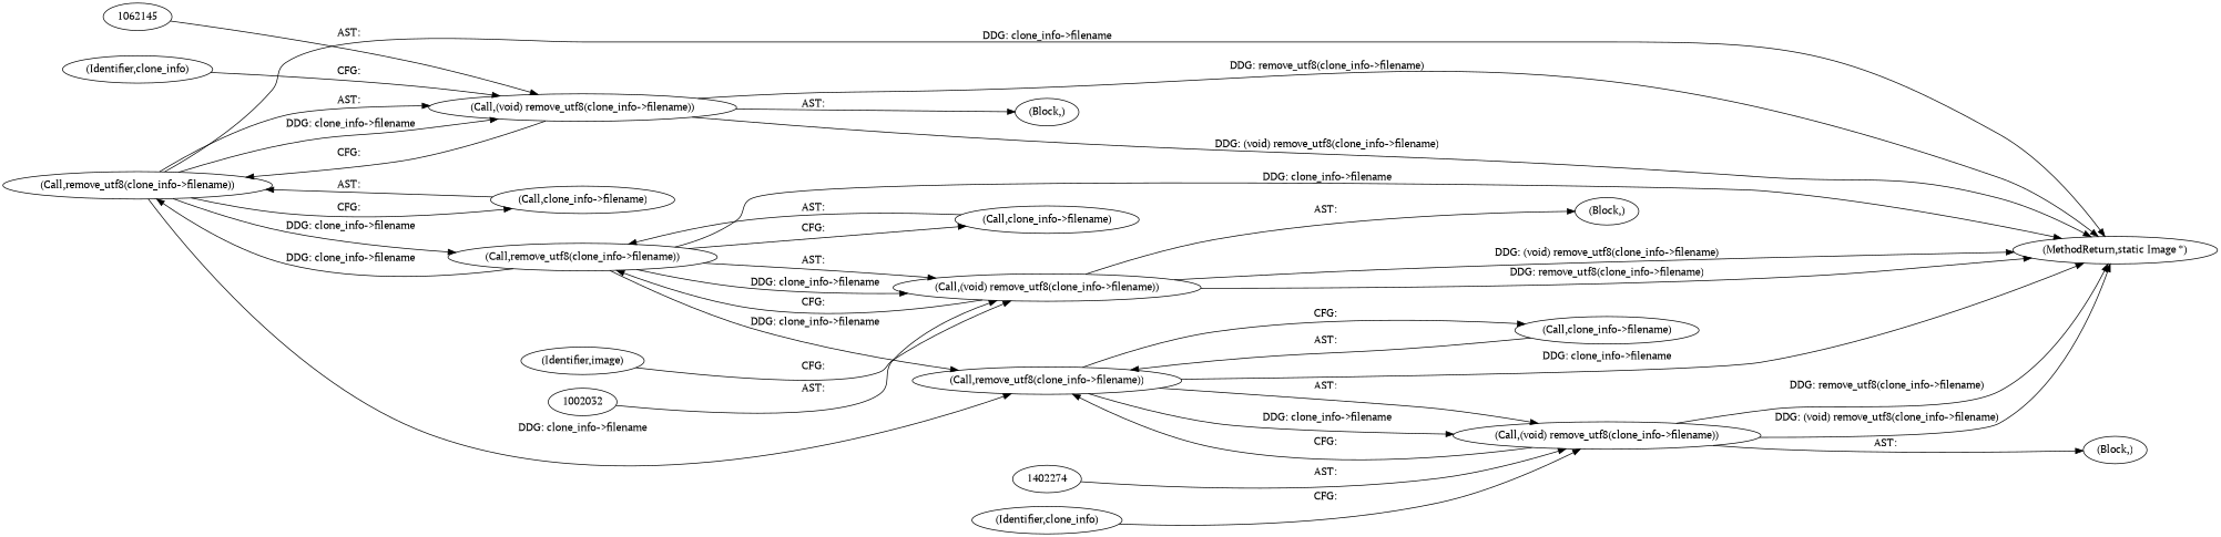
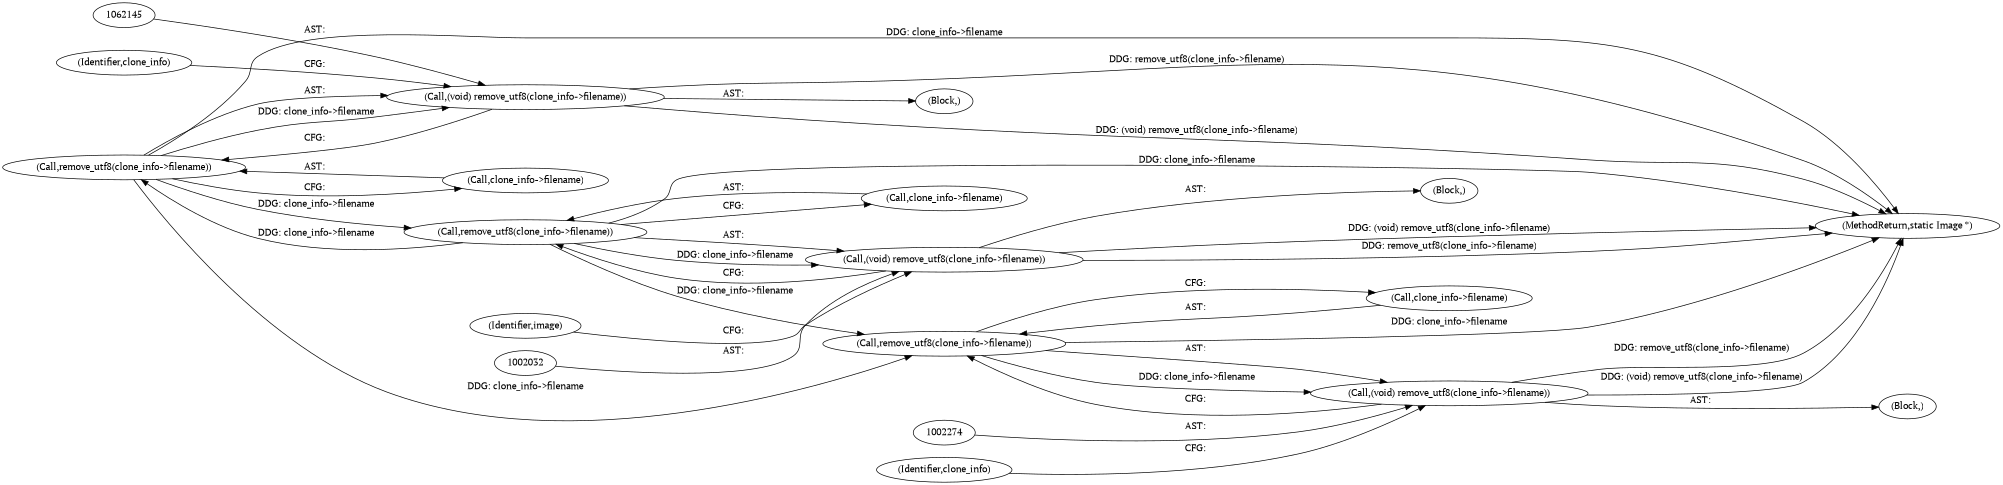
  digraph {
    fontname="PT Serif"
    rankdir=LR
    node [fontname="PT Serif"]
    edge [fontname="PT Serif"]
    n1 [label="(Call,remove_utf8(clone_info->filename))"]
    n2 [label="(Call,remove_utf8(clone_info->filename))"]
    n3 [label="(Call,(void) remove_utf8(clone_info->filename))"]
    n4 [label="(Call,remove_utf8(clone_info->filename))"]
    n5 [label="(Call,clone_info->filename)"]
    n6 [label="(MethodReturn,static Image *)"]
    n7 [label="(Call,(void) remove_utf8(clone_info->filename))"]
    n8 [label="(Call,clone_info->filename)"]
    n9 [label="(Block,)"]
    n10 [label="(Call,(void) remove_utf8(clone_info->filename))"]
    n11 [label="(Call,clone_info->filename)"]
    n12 [label="(Block,)"]
    n13 [label="(Block,)"]
    n14 [label="(Identifier,clone_info)"]
    n15 [label="(Identifier,clone_info)"]
    n16 [label="(Identifier,image)"]
    1002032
    n18 [label=1062145]
-   1002274 [label=1402274]
+   1002274
    n1 -> n2 [label="DDG: clone_info->filename"]
    n1 -> n3 [label="AST: "]
    n1 -> n3 [label="DDG: clone_info->filename"]
    n1 -> n4 [label="DDG: clone_info->filename"]
    n1 -> n5 [label="CFG: "]
    n1 -> n6 [label="DDG: clone_info->filename"]
    n2 -> n1 [label="DDG: clone_info->filename"]
    n2 -> n4 [label="DDG: clone_info->filename"]
    n2 -> n6 [label="DDG: clone_info->filename"]
    n2 -> n7 [label="AST: "]
    n2 -> n7 [label="DDG: clone_info->filename"]
    n2 -> n8 [label="CFG: "]
    n3 -> n1 [label="CFG: "]
    n3 -> n6 [label="DDG: (void) remove_utf8(clone_info->filename)"]
    n3 -> n6 [label="DDG: remove_utf8(clone_info->filename)"]
    n3 -> n9 [label="AST: "]
    n4 -> n6 [label="DDG: clone_info->filename"]
    n4 -> n10 [label="AST: "]
    n4 -> n10 [label="DDG: clone_info->filename"]
    n4 -> n11 [label="CFG: "]
    n5 -> n1 [label="AST: "]
    n7 -> n2 [label="CFG: "]
    n7 -> n6 [label="DDG: remove_utf8(clone_info->filename)"]
    n7 -> n6 [label="DDG: (void) remove_utf8(clone_info->filename)"]
    n7 -> n12 [label="AST: "]
    n8 -> n2 [label="AST: "]
    n10 -> n4 [label="CFG: "]
    n10 -> n6 [label="DDG: remove_utf8(clone_info->filename)"]
    n10 -> n6 [label="DDG: (void) remove_utf8(clone_info->filename)"]
    n10 -> n13 [label="AST: "]
    n11 -> n4 [label="AST: "]
    n14 -> n3 [label="CFG: "]
    n15 -> n10 [label="CFG: "]
    n16 -> n7 [label="CFG: "]
    1002032 -> n7 [label="AST: "]
    n18 -> n3 [label="AST: "]
    1002274 -> n10 [label="AST: "]
  }
